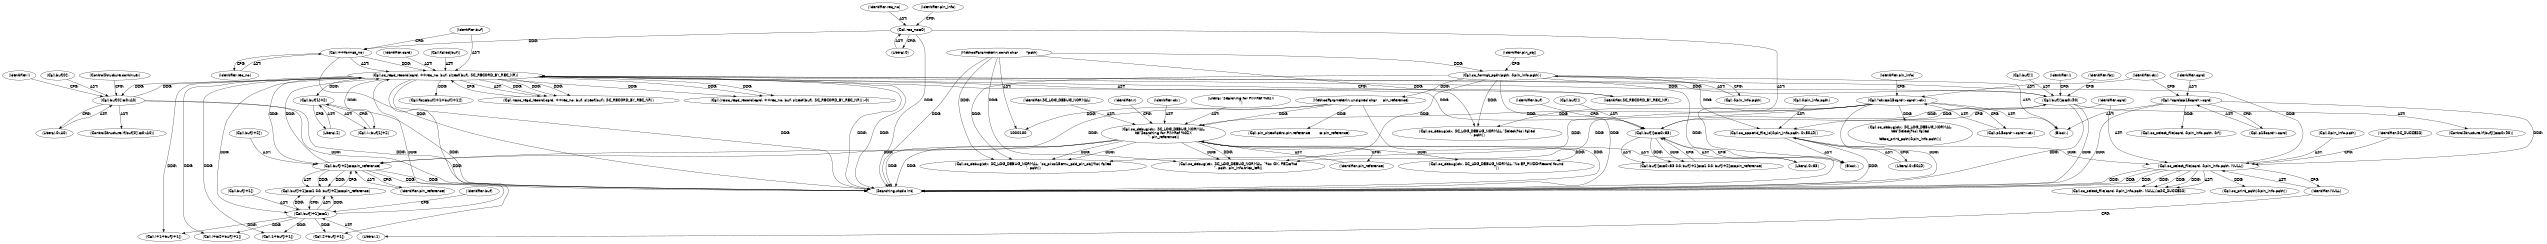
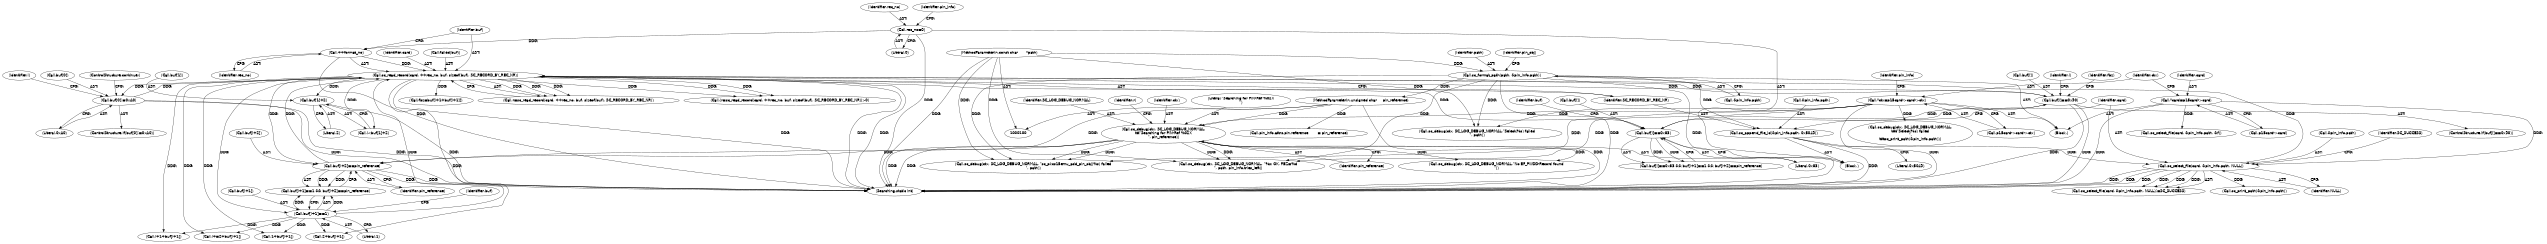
  digraph {
    fontname="DejaVu Sans"
    node [fontname="DejaVu Sans"]
    edge [fontname="DejaVu Sans"]
    n1 [label="(Call,buf[1]+2)"]
    n2 [label="(Literal,2)"]
    n3 [label="(Call,i<buf[1]+2)"]
    n4 [label="(Searching,static int)"]
    n5 [label="(Call,sc_read_record(card, ++rec_no, buf, sizeof(buf), SC_RECORD_BY_REC_NR))"]
    n6 [label="(Call,buf[0]!=0xA0)"]
    n7 [label="(Call,buf[i+2]==pin_reference)"]
    n8 [label="(Call,buf[i]==0x90)"]
    n9 [label="(Call,buf[i]==0x83)"]
    n10 [label="(Call,buf[i+1]==1)"]
    n11 [label="(Identifier,SC_RECORD_BY_REC_NR)"]
    n12 [label="(Call,i+1+buf[i+1])"]
    n13 [label="(Call,i+=2+buf[i+1])"]
    n14 [label="(Call,fbz=buf[i+1+buf[i+1]])"]
    n15 [label="(Call,r=sc_read_record(card, ++rec_no, buf, sizeof(buf), SC_RECORD_BY_REC_NR))"]
    n16 [label="(Call,1+buf[i+1])"]
    n17 [label="(Call,2+buf[i+1])"]
    n18 [label="(Call,(r=sc_read_record(card, ++rec_no, buf, sizeof(buf), SC_RECORD_BY_REC_NR))>0)"]
    n19 [label="(ControlStructure,if(buf[0]!=0xA0))"]
    n20 [label="(Literal,0xA0)"]
    n21 [label="(Call,buf[i+1]==1 && buf[i+2]==pin_reference)"]
    n22 [label="(Identifier,pin_reference)"]
    n23 [label="(ControlStructure,if(buf[i]==0x90))"]
    n24 [label="(Call,buf[i]==0x83 && buf[i+1]==1 && buf[i+2]==pin_reference)"]
    n25 [label="(Literal,0x83)"]
    n26 [label="(Literal,1)"]
    n27 [label="(Call,sc_select_file(card, &pin_info.path, NULL))"]
    n28 [label="(Call,sc_select_file(card, &pin_info.path, NULL)!=SC_SUCCESS)"]
    n29 [label="(Identifier,NULL)"]
    n30 [label="(Call,sc_print_path(&pin_info.path))"]
    n31 [label="(Call,*card=p15card->card)"]
    n32 [label="(Call,sc_select_file(card, &pin_info.path, &f))"]
    n33 [label="(Call,p15card->card)"]
    n34 [label="(Block,)"]
    n35 [label="(Call,sc_append_file_id(&pin_info.path, 0x5049))"]
    n36 [label="(Literal,0x5049)"]
    n37 [label="(Block,)"]
    n38 [label="(Call,sc_format_path(path, &pin_info.path))"]
    n39 [label="(Call,sc_debug(ctx, SC_LOG_DEBUG_NORMAL,\"Select(%s) failed\n\", path))"]
    n40 [label="(Call,&pin_info.path)"]
    n41 [label="(Call,sc_debug(ctx, SC_LOG_DEBUG_NORMAL, \"sc_pkcs15emu_add_pin_obj(%s) failed\n\", path))"]
    n42 [label="(Call,sc_debug(ctx, SC_LOG_DEBUG_NORMAL, \"%s: OK, FBZ=%d\n\", path, pin_info.tries_left))"]
    n43 [label="(MethodParameterIn,unsigned char     pin_reference)"]
    n44 [label="(MethodParameterIn,const char       *path)"]
    1000100
    n46 [label="(Call,++format_no)"]
    n47 [label="(Identifier,rec_no)"]
    n48 [label="(Call,rec_no=0)"]
    n49 [label="(Literal,0)"]
    n50 [label="(Call,sc_debug(ctx, SC_LOG_DEBUG_NORMAL,\n\t\t\t\"Searching for PIN-Ref %02X\n\", pin_reference))"]
    n51 [label="(Identifier,pin_reference)"]
    n52 [label="(Call,sc_debug(ctx, SC_LOG_DEBUG_NORMAL,\"No EF_PWDD-Record found\n\"))"]
    n53 [label="(Call,*ctx=p15card->card->ctx)"]
    n54 [label="(Call,sc_debug(ctx, SC_LOG_DEBUG_NORMAL,\n\t\t\t\t\"Select(%s) failed\n\",\n\t\t\t\tsc_print_path(&pin_info.path)))"]
    n55 [label="(Call,p15card->card->ctx)"]
-   n56 [label="(Call,pin_sizeof.attrs.pin.reference        = pin_reference)"]
+   n56 [label="(Call,pin_info.attrs.pin.reference        = pin_reference)"]
    n57 [label="(Identifier,card)"]
    n58 [label="(Identifier,rec_no)"]
    n59 [label="(Identifier,pin_obj)"]
    n60 [label="(Call,buf[i+2])"]
    n61 [label="(Identifier,SC_LOG_DEBUG_NORMAL)"]
    n62 [label="(Call,&pin_info.path)"]
    n63 [label="(Identifier,buf)"]
    n64 [label="(Identifier,card)"]
+   n65 [label="(Identifier,path)"]
    n66 [label="(Identifier,r)"]
    n67 [label="(Call,buf[i])"]
    n68 [label="(Identifier,pin_info)"]
    n69 [label="(Identifier,SC_SUCCESS)"]
    n70 [label="(Identifier,buf)"]
+   n71 [label="(Call,buf[1])"]
    n72 [label="(Identifier,ctx)"]
    n73 [label="(ControlStructure,continue;)"]
    n74 [label="(Call,buf[i+1])"]
    n75 [label="(Call,buf[i])"]
    n76 [label="(Identifier,buf)"]
    n77 [label="(Identifier,i)"]
    n78 [label="(Identifier,ctx)"]
    n79 [label="(Identifier,i)"]
    n80 [label="(Identifier,card)"]
    n81 [label="(Call,&pin_info.path)"]
    n82 [label="(Identifier,fbz)"]
    n83 [label="(Call,failed(buf))"]
    n84 [label="(Identifier,pin_info)"]
    n85 [label="(Literal,\"Searching for PIN-Ref %02X\n\")"]
    n86 [label="(Call,buf[0])"]
    n1 -> n2 [label="CFG: "]
    n1 -> n3 [label="AST: "]
    n1 -> n4 [label="DDG: "]
    n2 -> n1 [label="AST: "]
    n3 -> n1 [label="CFG: "]
    n5 -> n1 [label="DDG: "]
    n5 -> n3 [label="DDG: "]
    n5 -> n4 [label="DDG: "]
    n5 -> n4 [label="DDG: "]
    n5 -> n4 [label="DDG: "]
    n5 -> n6 [label="DDG: "]
    n5 -> n7 [label="DDG: "]
    n5 -> n8 [label="DDG: "]
    n5 -> n9 [label="DDG: "]
    n5 -> n10 [label="DDG: "]
    n5 -> n11 [label="CFG: "]
    n5 -> n12 [label="DDG: "]
    n5 -> n13 [label="DDG: "]
    n5 -> n14 [label="DDG: "]
    n5 -> n15 [label="AST: "]
    n5 -> n15 [label="DDG: "]
    n5 -> n15 [label="DDG: "]
    n5 -> n15 [label="DDG: "]
    n5 -> n16 [label="DDG: "]
    n5 -> n17 [label="DDG: "]
    n5 -> n18 [label="DDG: "]
    n5 -> n18 [label="DDG: "]
    n5 -> n18 [label="DDG: "]
    n6 -> n4 [label="DDG: "]
    n6 -> n4 [label="DDG: "]
    n6 -> n5 [label="DDG: "]
    n6 -> n19 [label="AST: "]
    n6 -> n20 [label="CFG: "]
    n7 -> n4 [label="DDG: "]
    n7 -> n4 [label="DDG: "]
    n7 -> n5 [label="DDG: "]
    n7 -> n21 [label="AST: "]
    n7 -> n21 [label="DDG: "]
    n7 -> n21 [label="DDG: "]
    n7 -> n22 [label="CFG: "]
    n8 -> n4 [label="DDG: "]
    n8 -> n4 [label="DDG: "]
    n8 -> n5 [label="DDG: "]
    n8 -> n9 [label="DDG: "]
    n8 -> n23 [label="AST: "]
    n9 -> n8 [label="DDG: "]
    n9 -> n24 [label="AST: "]
    n9 -> n24 [label="DDG: "]
    n9 -> n24 [label="DDG: "]
    n9 -> n25 [label="CFG: "]
    n10 -> n5 [label="DDG: "]
    n10 -> n12 [label="DDG: "]
    n10 -> n13 [label="DDG: "]
    n10 -> n16 [label="DDG: "]
    n10 -> n17 [label="DDG: "]
    n10 -> n21 [label="AST: "]
    n10 -> n21 [label="DDG: "]
    n10 -> n21 [label="DDG: "]
-   n29 -> n26 [label="CFG: "]
+   n10 -> n26 [label="CFG: "]
    n11 -> n5 [label="AST: "]
    n15 -> n5 [label="CFG: "]
    n20 -> n6 [label="AST: "]
    n21 -> n7 [label="CFG: "]
    n21 -> n10 [label="CFG: "]
    n22 -> n7 [label="AST: "]
    n24 -> n9 [label="CFG: "]
    n25 -> n9 [label="AST: "]
    n26 -> n10 [label="AST: "]
    n27 -> n4 [label="DDG: "]
    n27 -> n4 [label="DDG: "]
    n27 -> n4 [label="DDG: "]
    n27 -> n5 [label="DDG: "]
    n27 -> n28 [label="AST: "]
    n27 -> n28 [label="DDG: "]
    n27 -> n28 [label="DDG: "]
    n27 -> n28 [label="DDG: "]
    n27 -> n29 [label="CFG: "]
    n27 -> n30 [label="DDG: "]
    n29 -> n27 [label="AST: "]
    n31 -> n4 [label="DDG: "]
    n31 -> n27 [label="DDG: "]
    n31 -> n32 [label="DDG: "]
    n31 -> n33 [label="CFG: "]
    n31 -> n34 [label="AST: "]
    n33 -> n31 [label="AST: "]
    n35 -> n4 [label="DDG: "]
    n35 -> n27 [label="DDG: "]
    n35 -> n36 [label="CFG: "]
    n35 -> n37 [label="AST: "]
-   n36 -> n35 [label="AST: "]
+   n11 -> n35 [label="AST: "]
    n38 -> n4 [label="DDG: "]
    n38 -> n4 [label="DDG: "]
    n38 -> n34 [label="AST: "]
    n38 -> n35 [label="DDG: "]
    n38 -> n39 [label="DDG: "]
    n38 -> n40 [label="CFG: "]
    n38 -> n41 [label="DDG: "]
    n38 -> n42 [label="DDG: "]
    n38 -> n43 [label="DDG: "]
    n40 -> n38 [label="AST: "]
    n43 -> n4 [label="DDG: "]
    n43 -> n7 [label="DDG: "]
-   n43 -> 1000100 [label="DDG: "]
+   n43 -> 1000100 [label="AST: "]
    n43 -> n50 [label="DDG: "]
    n43 -> n56 [label="DDG: "]
    n44 -> n4 [label="DDG: "]
    n44 -> n38 [label="DDG: "]
    n44 -> n39 [label="DDG: "]
    n44 -> n41 [label="DDG: "]
    n44 -> n42 [label="DDG: "]
    n44 -> 1000100 [label="AST: "]
    n46 -> n4 [label="DDG: "]
    n46 -> n5 [label="AST: "]
    n46 -> n5 [label="DDG: "]
    n46 -> n47 [label="CFG: "]
    n47 -> n46 [label="AST: "]
    n48 -> n4 [label="DDG: "]
    n48 -> n37 [label="AST: "]
    n48 -> n46 [label="DDG: "]
    n48 -> n49 [label="CFG: "]
    n49 -> n48 [label="AST: "]
    n50 -> n4 [label="DDG: "]
    n50 -> n4 [label="DDG: "]
    n50 -> n7 [label="DDG: "]
    n50 -> n37 [label="AST: "]
    n50 -> n41 [label="DDG: "]
    n50 -> n41 [label="DDG: "]
    n50 -> n42 [label="DDG: "]
    n50 -> n42 [label="DDG: "]
    n50 -> n51 [label="CFG: "]
    n50 -> n52 [label="DDG: "]
    n50 -> n52 [label="DDG: "]
    n51 -> n50 [label="AST: "]
    n53 -> n4 [label="DDG: "]
    n53 -> n34 [label="AST: "]
    n53 -> n39 [label="DDG: "]
    n53 -> n41 [label="DDG: "]
    n53 -> n42 [label="DDG: "]
    n53 -> n50 [label="DDG: "]
    n53 -> n54 [label="DDG: "]
    n53 -> n55 [label="CFG: "]
    n55 -> n53 [label="AST: "]
    n57 -> n5 [label="AST: "]
    n58 -> n48 [label="AST: "]
    n59 -> n38 [label="CFG: "]
    n60 -> n7 [label="AST: "]
    n61 -> n50 [label="AST: "]
    n62 -> n27 [label="AST: "]
    n63 -> n5 [label="AST: "]
    n63 -> n46 [label="CFG: "]
    n64 -> n27 [label="AST: "]
    n64 -> n35 [label="CFG: "]
+   n65 -> n38 [label="AST: "]
    n66 -> n50 [label="CFG: "]
    n67 -> n8 [label="AST: "]
    n68 -> n53 [label="CFG: "]
    n69 -> n27 [label="CFG: "]
    n70 -> n9 [label="CFG: "]
+   n71 -> n1 [label="AST: "]
    n72 -> n50 [label="AST: "]
    n73 -> n6 [label="CFG: "]
    n74 -> n10 [label="AST: "]
    n75 -> n9 [label="AST: "]
    n76 -> n10 [label="CFG: "]
    n77 -> n8 [label="CFG: "]
    n78 -> n31 [label="CFG: "]
    n78 -> n53 [label="AST: "]
    n79 -> n6 [label="CFG: "]
    n80 -> n31 [label="AST: "]
    n81 -> n35 [label="AST: "]
    n82 -> n8 [label="CFG: "]
    n83 -> n5 [label="AST: "]
    n84 -> n48 [label="CFG: "]
    n85 -> n50 [label="AST: "]
    n86 -> n6 [label="AST: "]
  }
